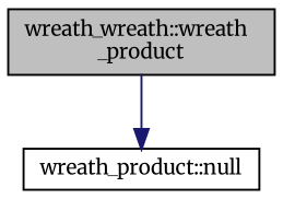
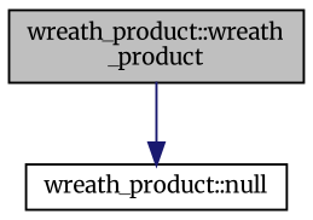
  digraph {
    rankdir=TB
    fontname=Merriweather
    node [color=black fontname=Merriweather fontsize=10 shape=record style=filled]
-   n1 [fillcolor=grey75 fontcolor=black height=0.2 label="wreath_wreath::wreath\l_product" width=0.4]
+   n1 [fillcolor=grey75 fontcolor=black height=0.2 label="wreath_product::wreath\l_product" width=0.4]
    n2 [fillcolor=white height=0.2 label="wreath_product::null" width=0.4]
    n1 -> n2 [color=midnightblue fontname=Merriweather fontsize=10 labelfontname=Helvetica labelfontsize=10 style=solid]
  }
